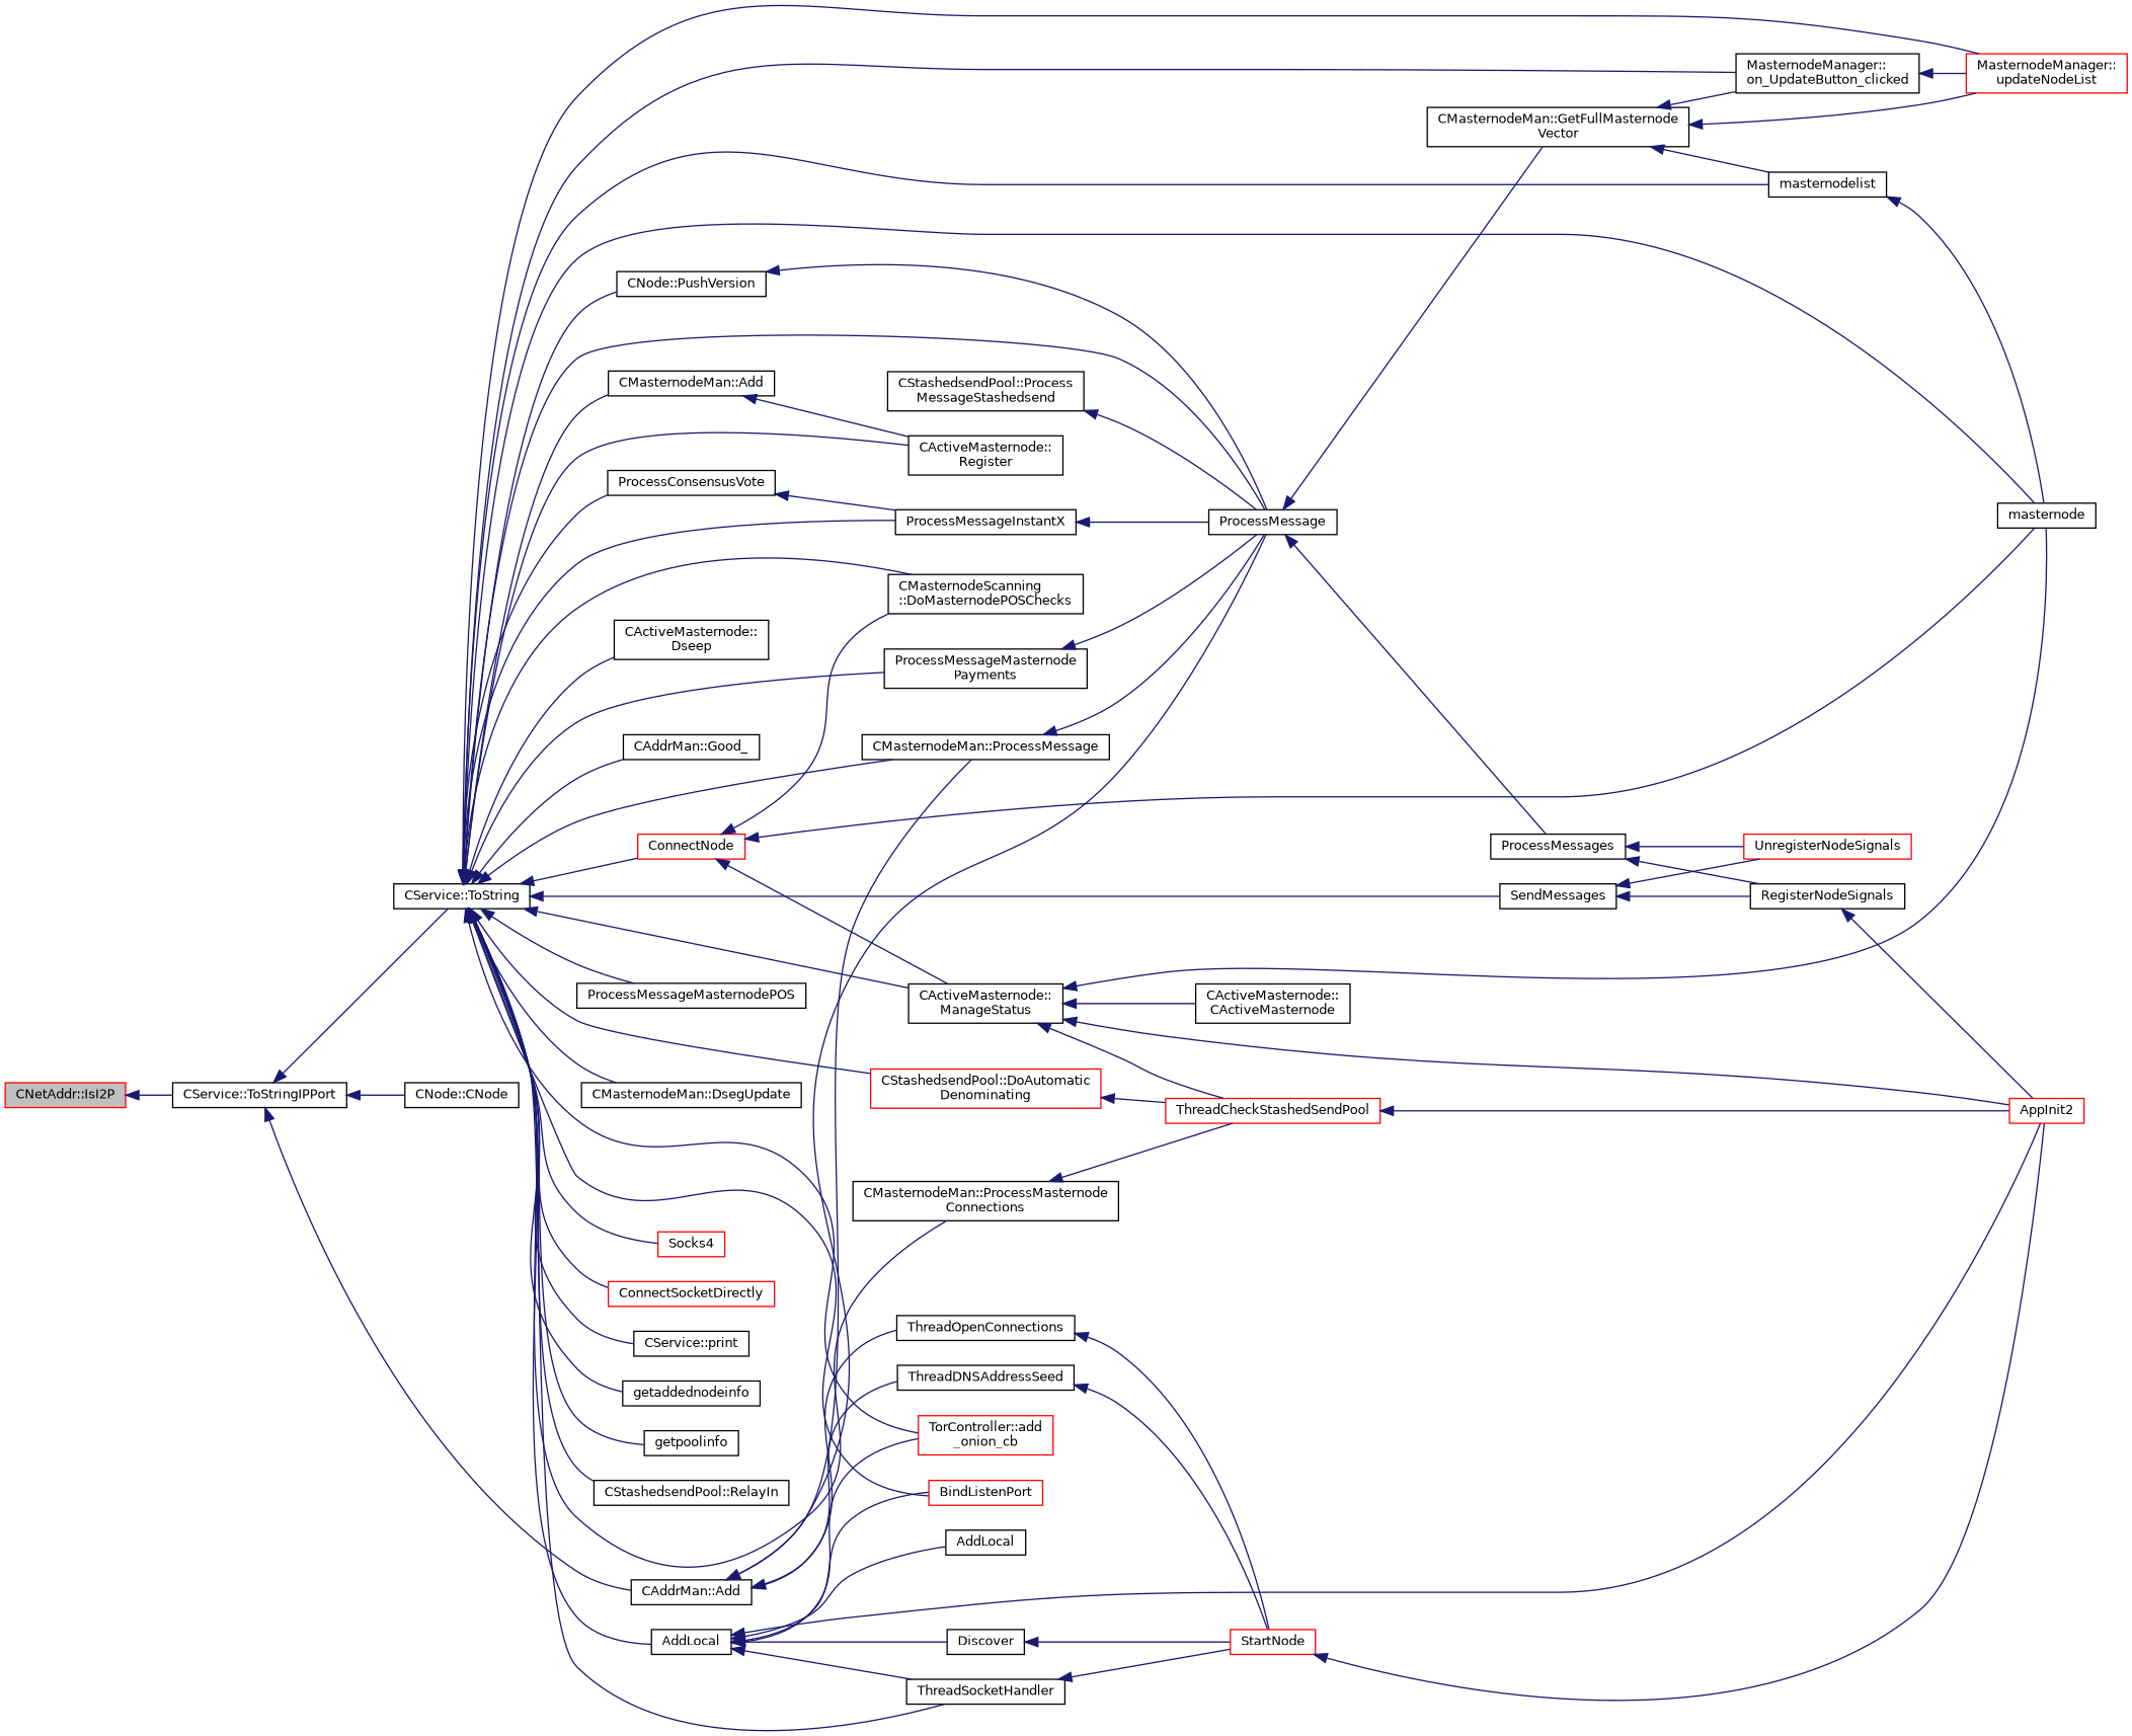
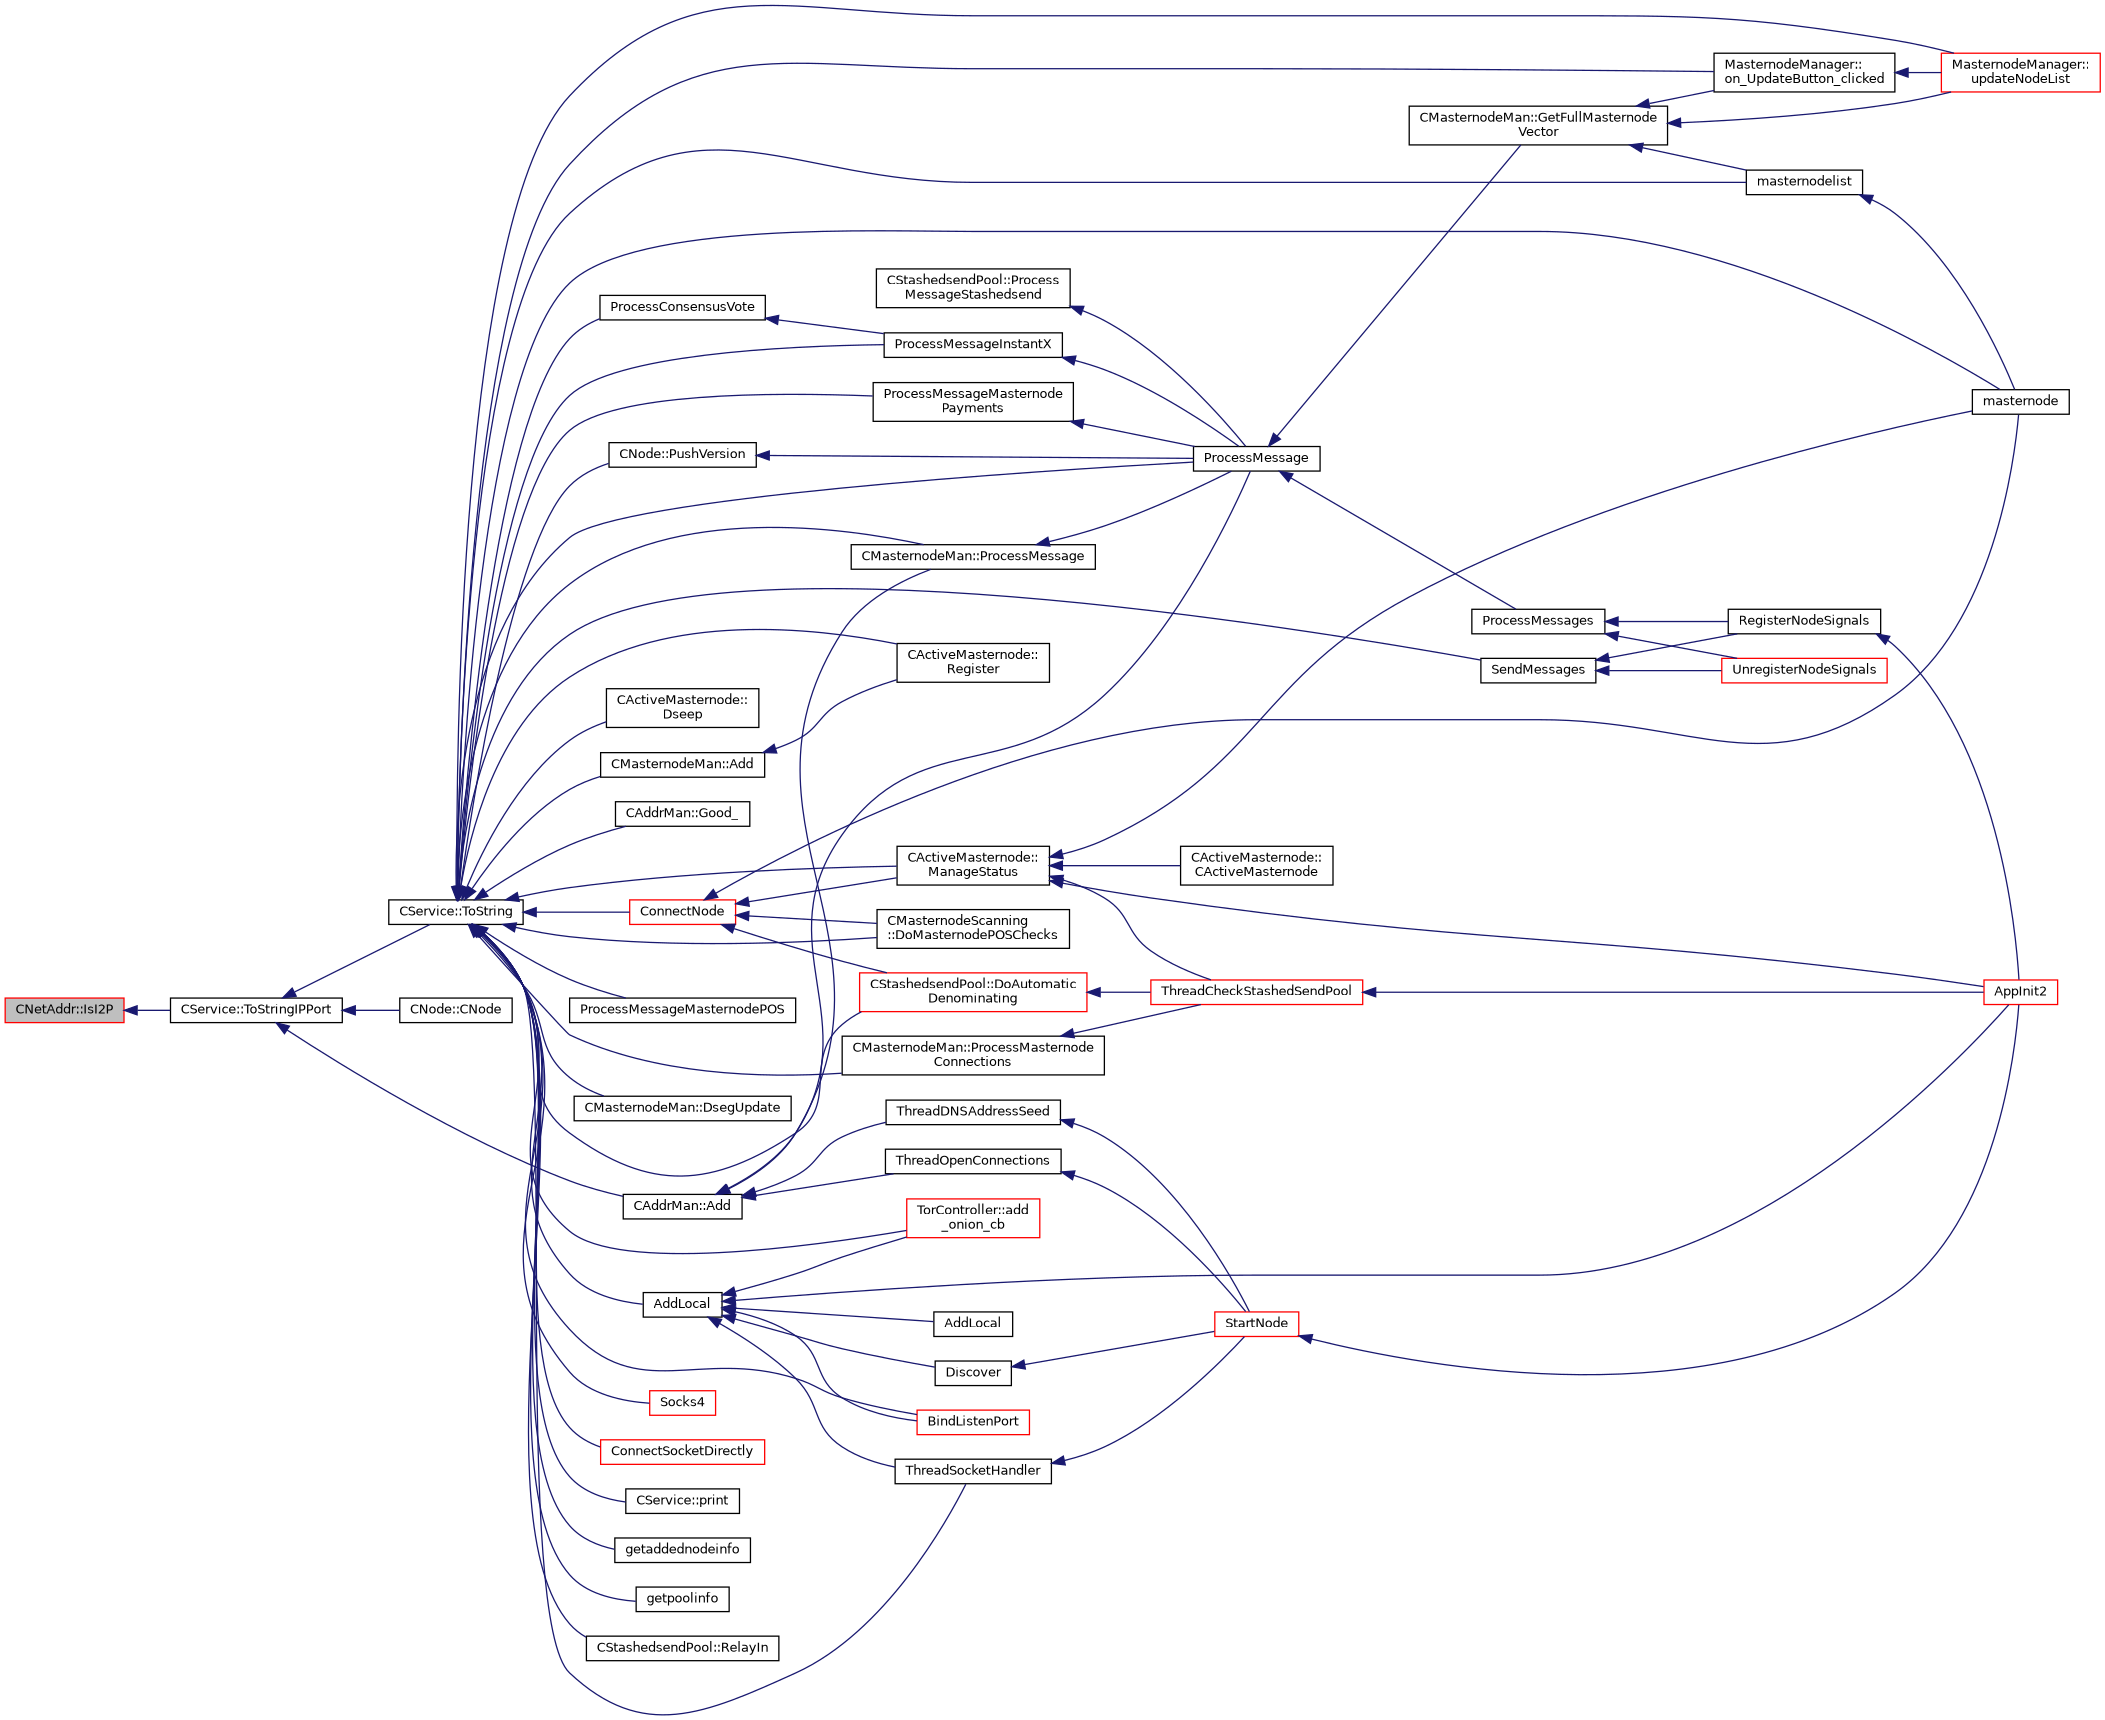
  digraph {
    rankdir=LR
    node [color=black fillcolor=white fontname=Helvetica fontsize=10 shape=record style=filled]
    edge [color=midnightblue dir=back fontname=Helvetica fontsize=10 labelfontname=Helvetica labelfontsize=10 style=solid]
    n1 [color=red fillcolor=grey75 fontcolor=black height=0.2 label="CNetAddr::IsI2P" width=0.4]
    n2 [height=0.2 label="CService::ToStringIPPort" width=0.4]
    n3 [height=0.2 label="CAddrMan::Add" width=0.4]
    n4 [height=0.2 label="CNode::CNode" width=0.4]
    n5 [height=0.2 label="CService::ToString" width=0.4]
    n6 [height=0.2 label=ProcessMessage width=0.4]
    n7 [height=0.2 label="CMasternodeMan::ProcessMessage" width=0.4]
    n8 [height=0.2 label=ThreadDNSAddressSeed width=0.4]
    n9 [height=0.2 label=ThreadOpenConnections width=0.4]
    n10 [color=red height=0.2 label="MasternodeManager::\lupdateNodeList" width=0.4]
    n11 [height=0.2 label="MasternodeManager::\lon_UpdateButton_clicked" width=0.4]
    n12 [height=0.2 label=masternodelist width=0.4]
    n13 [height=0.2 label=masternode width=0.4]
    n14 [height=0.2 label="CActiveMasternode::\lManageStatus" width=0.4]
    n15 [height=0.2 label="CActiveMasternode::\lDseep" width=0.4]
    n16 [height=0.2 label="CActiveMasternode::\lRegister" width=0.4]
    n17 [height=0.2 label="CAddrMan::Good_" width=0.4]
    n18 [height=0.2 label=ProcessMessageInstantX width=0.4]
    n19 [height=0.2 label=ProcessConsensusVote width=0.4]
    n20 [height=0.2 label=SendMessages width=0.4]
    n21 [height=0.2 label="ProcessMessageMasternode\lPayments" width=0.4]
    n22 [height=0.2 label=ProcessMessageMasternodePOS width=0.4]
    n23 [height=0.2 label="CMasternodeMan::Add" width=0.4]
    n24 [height=0.2 label="CMasternodeMan::DsegUpdate" width=0.4]
    n25 [height=0.2 label="CMasternodeMan::ProcessMasternode\lConnections" width=0.4]
    n26 [height=0.2 label=AddLocal width=0.4]
    n27 [height=0.2 label=ThreadSocketHandler width=0.4]
    n28 [color=red height=0.2 label=BindListenPort width=0.4]
    n29 [color=red height=0.2 label="TorController::add\l_onion_cb" width=0.4]
    n30 [color=red height=0.2 label=ConnectNode width=0.4]
    n31 [color=red height=0.2 label="CStashedsendPool::DoAutomatic\lDenominating" width=0.4]
    n32 [height=0.2 label="CNode::PushVersion" width=0.4]
    n33 [color=red height=0.2 label=Socks4 width=0.4]
    n34 [color=red height=0.2 label=ConnectSocketDirectly width=0.4]
    n35 [height=0.2 label="CService::print" width=0.4]
    n36 [height=0.2 label=getaddednodeinfo width=0.4]
    n37 [height=0.2 label=getpoolinfo width=0.4]
    n38 [height=0.2 label="CStashedsendPool::RelayIn" width=0.4]
    n39 [height=0.2 label="CMasternodeScanning\l::DoMasternodePOSChecks" width=0.4]
    n40 [height=0.2 label=ProcessMessages width=0.4]
    n41 [height=0.2 label="CMasternodeMan::GetFullMasternode\lVector" width=0.4]
    n42 [color=red height=0.2 label=StartNode width=0.4]
    n43 [height=0.2 label=RegisterNodeSignals width=0.4]
    n44 [color=red height=0.2 label=UnregisterNodeSignals width=0.4]
    n45 [color=red height=0.2 label=AppInit2 width=0.4]
    n46 [height=0.2 label="CActiveMasternode::\lCActiveMasternode" width=0.4]
    n47 [color=red height=0.2 label=ThreadCheckStashedSendPool width=0.4]
    n48 [height=0.2 label=AddLocal width=0.4]
    n49 [height=0.2 label=Discover width=0.4]
    n50 [height=0.2 label="CStashedsendPool::Process\lMessageStashedsend" width=0.4]
    n1 -> n2
    n2 -> n3
    n2 -> n4
    n2 -> n5
    n3 -> n6
    n3 -> n7
    n3 -> n8
    n3 -> n9
    n5 -> n6
    n5 -> n7
    n5 -> n10
    n5 -> n11
    n5 -> n12
    n5 -> n13
    n5 -> n14
    n5 -> n15
    n5 -> n16
    n5 -> n17
    n5 -> n18
    n5 -> n19
    n5 -> n20
    n5 -> n21
    n5 -> n22
    n5 -> n23
    n5 -> n24
    n5 -> n25
    n5 -> n26
    n5 -> n27
    n5 -> n28
    n5 -> n29
    n5 -> n30
    n5 -> n31
    n5 -> n32
    n5 -> n33
    n5 -> n34
    n5 -> n35
    n5 -> n36
    n5 -> n37
    n5 -> n38
    n5 -> n39
    n6 -> n40
    n6 -> n41
    n7 -> n6
    n8 -> n42
    n9 -> n42
    n11 -> n10
    n12 -> n13
    n14 -> n13
    n14 -> n45
    n14 -> n46
    n14 -> n47
    n18 -> n6
    n19 -> n18
    n20 -> n43
    n20 -> n44
    n21 -> n6
    n23 -> n16
    n25 -> n47
    n26 -> n27
    n26 -> n28
    n26 -> n29
    n26 -> n45
    n26 -> n48
    n26 -> n49
    n27 -> n42
    n30 -> n13
    n30 -> n14
+   n30 -> n31
    n30 -> n39
    n31 -> n47
    n32 -> n6
    n40 -> n43
    n40 -> n44
    n41 -> n10
    n41 -> n11
    n41 -> n12
    n42 -> n45
    n43 -> n45
    n47 -> n45
    n49 -> n42
    n50 -> n6
  }
